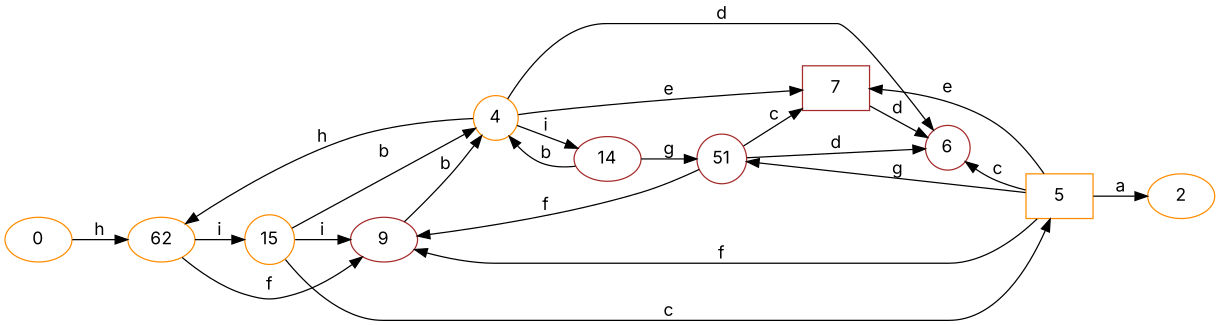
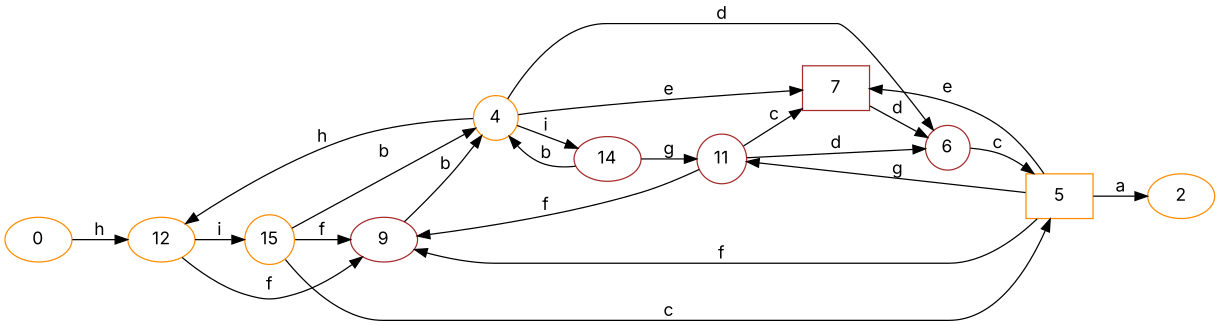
  strict digraph {
    fontname=Inter
    rankdir=LR
    node [color=darkorange fontname=Inter shape=ellipse]
    edge [fontname=Inter]
-   12 [label=62]
+   12
    9 [color=brown]
    15 [shape=circle]
    0
    4 [shape=circle]
    6 [color=brown shape=circle]
    7 [color=brown shape=box]
    14 [color=brown]
    5 [shape=box]
-   11 [color=brown shape=circle label=51]
+   11 [color=brown shape=circle]
    2
    12 -> 9 [label=f]
    12 -> 15 [label=i]
    9 -> 4 [label=b]
-   15 -> 9 [label=i]
+   15 -> 9 [label=f]
    15 -> 4 [label=b]
    15 -> 5 [label=c]
    0 -> 12 [label=h]
    4 -> 12 [label=h]
    4 -> 6 [label=d]
    4 -> 7 [label=e]
    4 -> 14 [label=i]
-   5 -> 6 [label=c]
+   6 -> 5 [label=c]
    7 -> 6 [label=d]
    14 -> 4 [label=b]
    14 -> 11 [label=g]
    5 -> 9 [label=f]
    5 -> 7 [label=e]
    5 -> 11 [label=g]
    5 -> 2 [label=a]
    11 -> 9 [label=f]
    11 -> 6 [label=d]
    11 -> 7 [label=c]
  }
